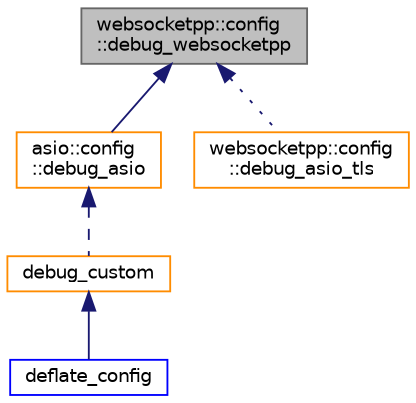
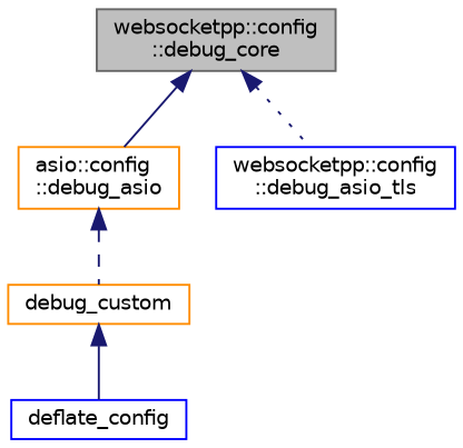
  digraph {
    node [color=darkorange fillcolor=white fontname=Helvetica fontsize=10 shape=record style=filled]
    edge [color=midnightblue dir=back fontname=Helvetica fontsize=10 labelfontname=Helvetica labelfontsize=10 style=solid]
-   n1 [color=gray40 fillcolor=grey75 fontcolor=black height=0.2 label="websocketpp::config\l::debug_websocketpp" width=0.4]
+   n1 [color=gray40 fillcolor=grey75 fontcolor=black height=0.2 label="websocketpp::config\l::debug_core" width=0.4]
    n2 [height=0.2 label="asio::config\l::debug_asio" width=0.4]
-   n3 [height=0.2 label="websocketpp::config\l::debug_asio_tls" width=0.4]
+   n3 [color=blue height=0.2 label="websocketpp::config\l::debug_asio_tls" width=0.4]
    n4 [color=blue height=0.2 label=deflate_config width=0.4]
    n5 [height=0.2 label=debug_custom width=0.4]
    n1 -> n2
    n1 -> n3 [style=dotted]
    n2 -> n5 [style=dashed]
    n5 -> n4
  }
